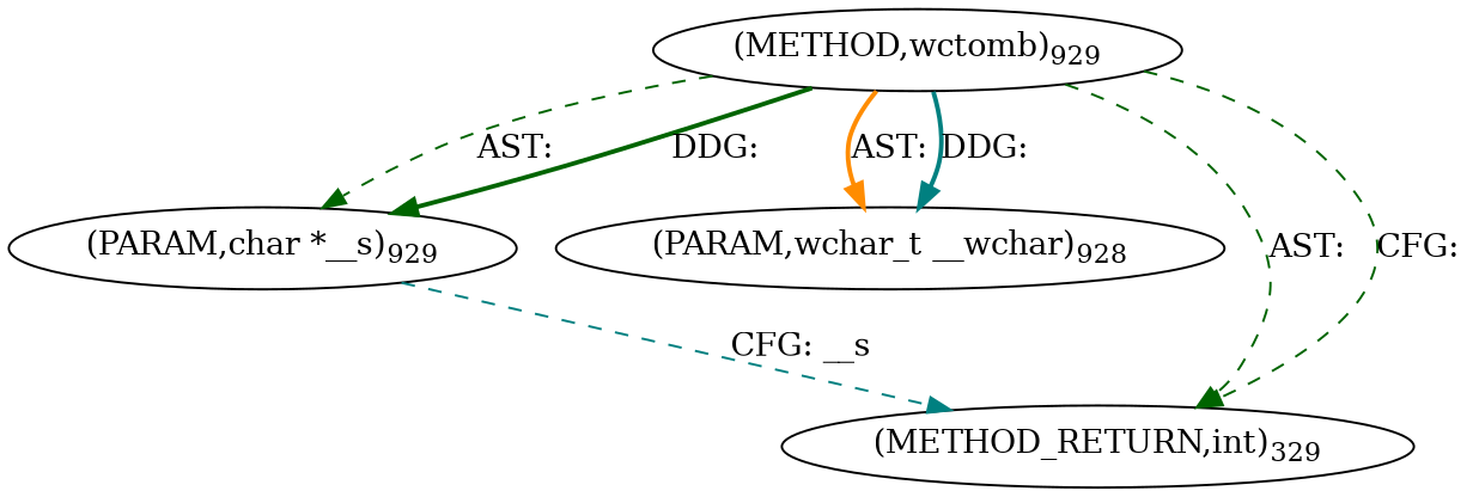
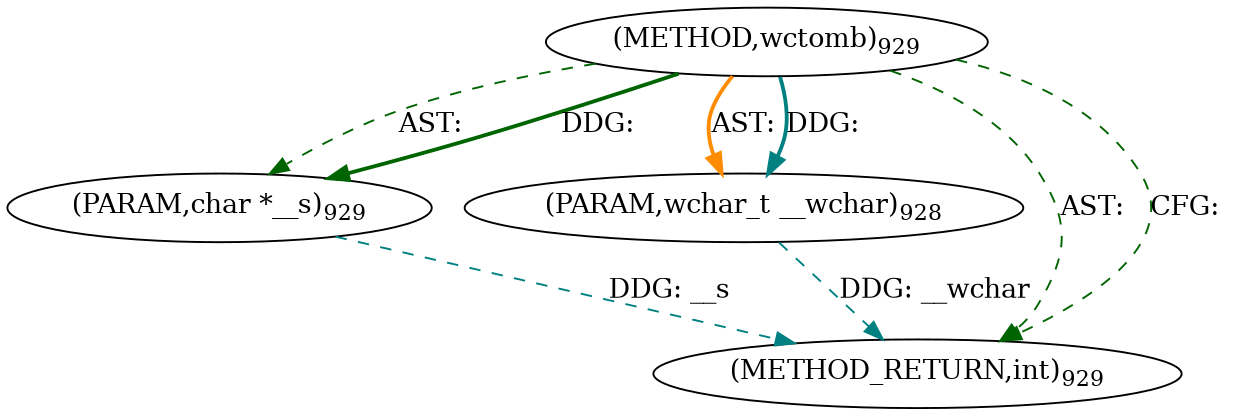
  digraph {
    edge [color=darkgreen style=dashed]
    n1 [label=<(METHOD,wctomb)<SUB>929</SUB>>]
    n2 [label=<(PARAM,char *__s)<SUB>929</SUB>>]
    n3 [label=<(PARAM,wchar_t __wchar)<SUB>928</SUB>>]
-   n4 [label=<(METHOD_RETURN,int)<SUB>329</SUB>>]
+   n4 [label=<(METHOD_RETURN,int)<SUB>929</SUB>>]
    n1 -> n2 [label="AST: "]
    n1 -> n2 [label="DDG: " style=bold]
    n1 -> n3 [color=darkorange label="AST: " style=bold]
    n1 -> n3 [color=teal label="DDG: " style=bold]
    n1 -> n4 [label="AST: "]
    n1 -> n4 [label="CFG: "]
-   n2 -> n4 [color=teal label="CFG: __s"]
+   n2 -> n4 [color=teal label="DDG: __s"]
+   n3 -> n4 [color=teal label="DDG: __wchar"]
  }
